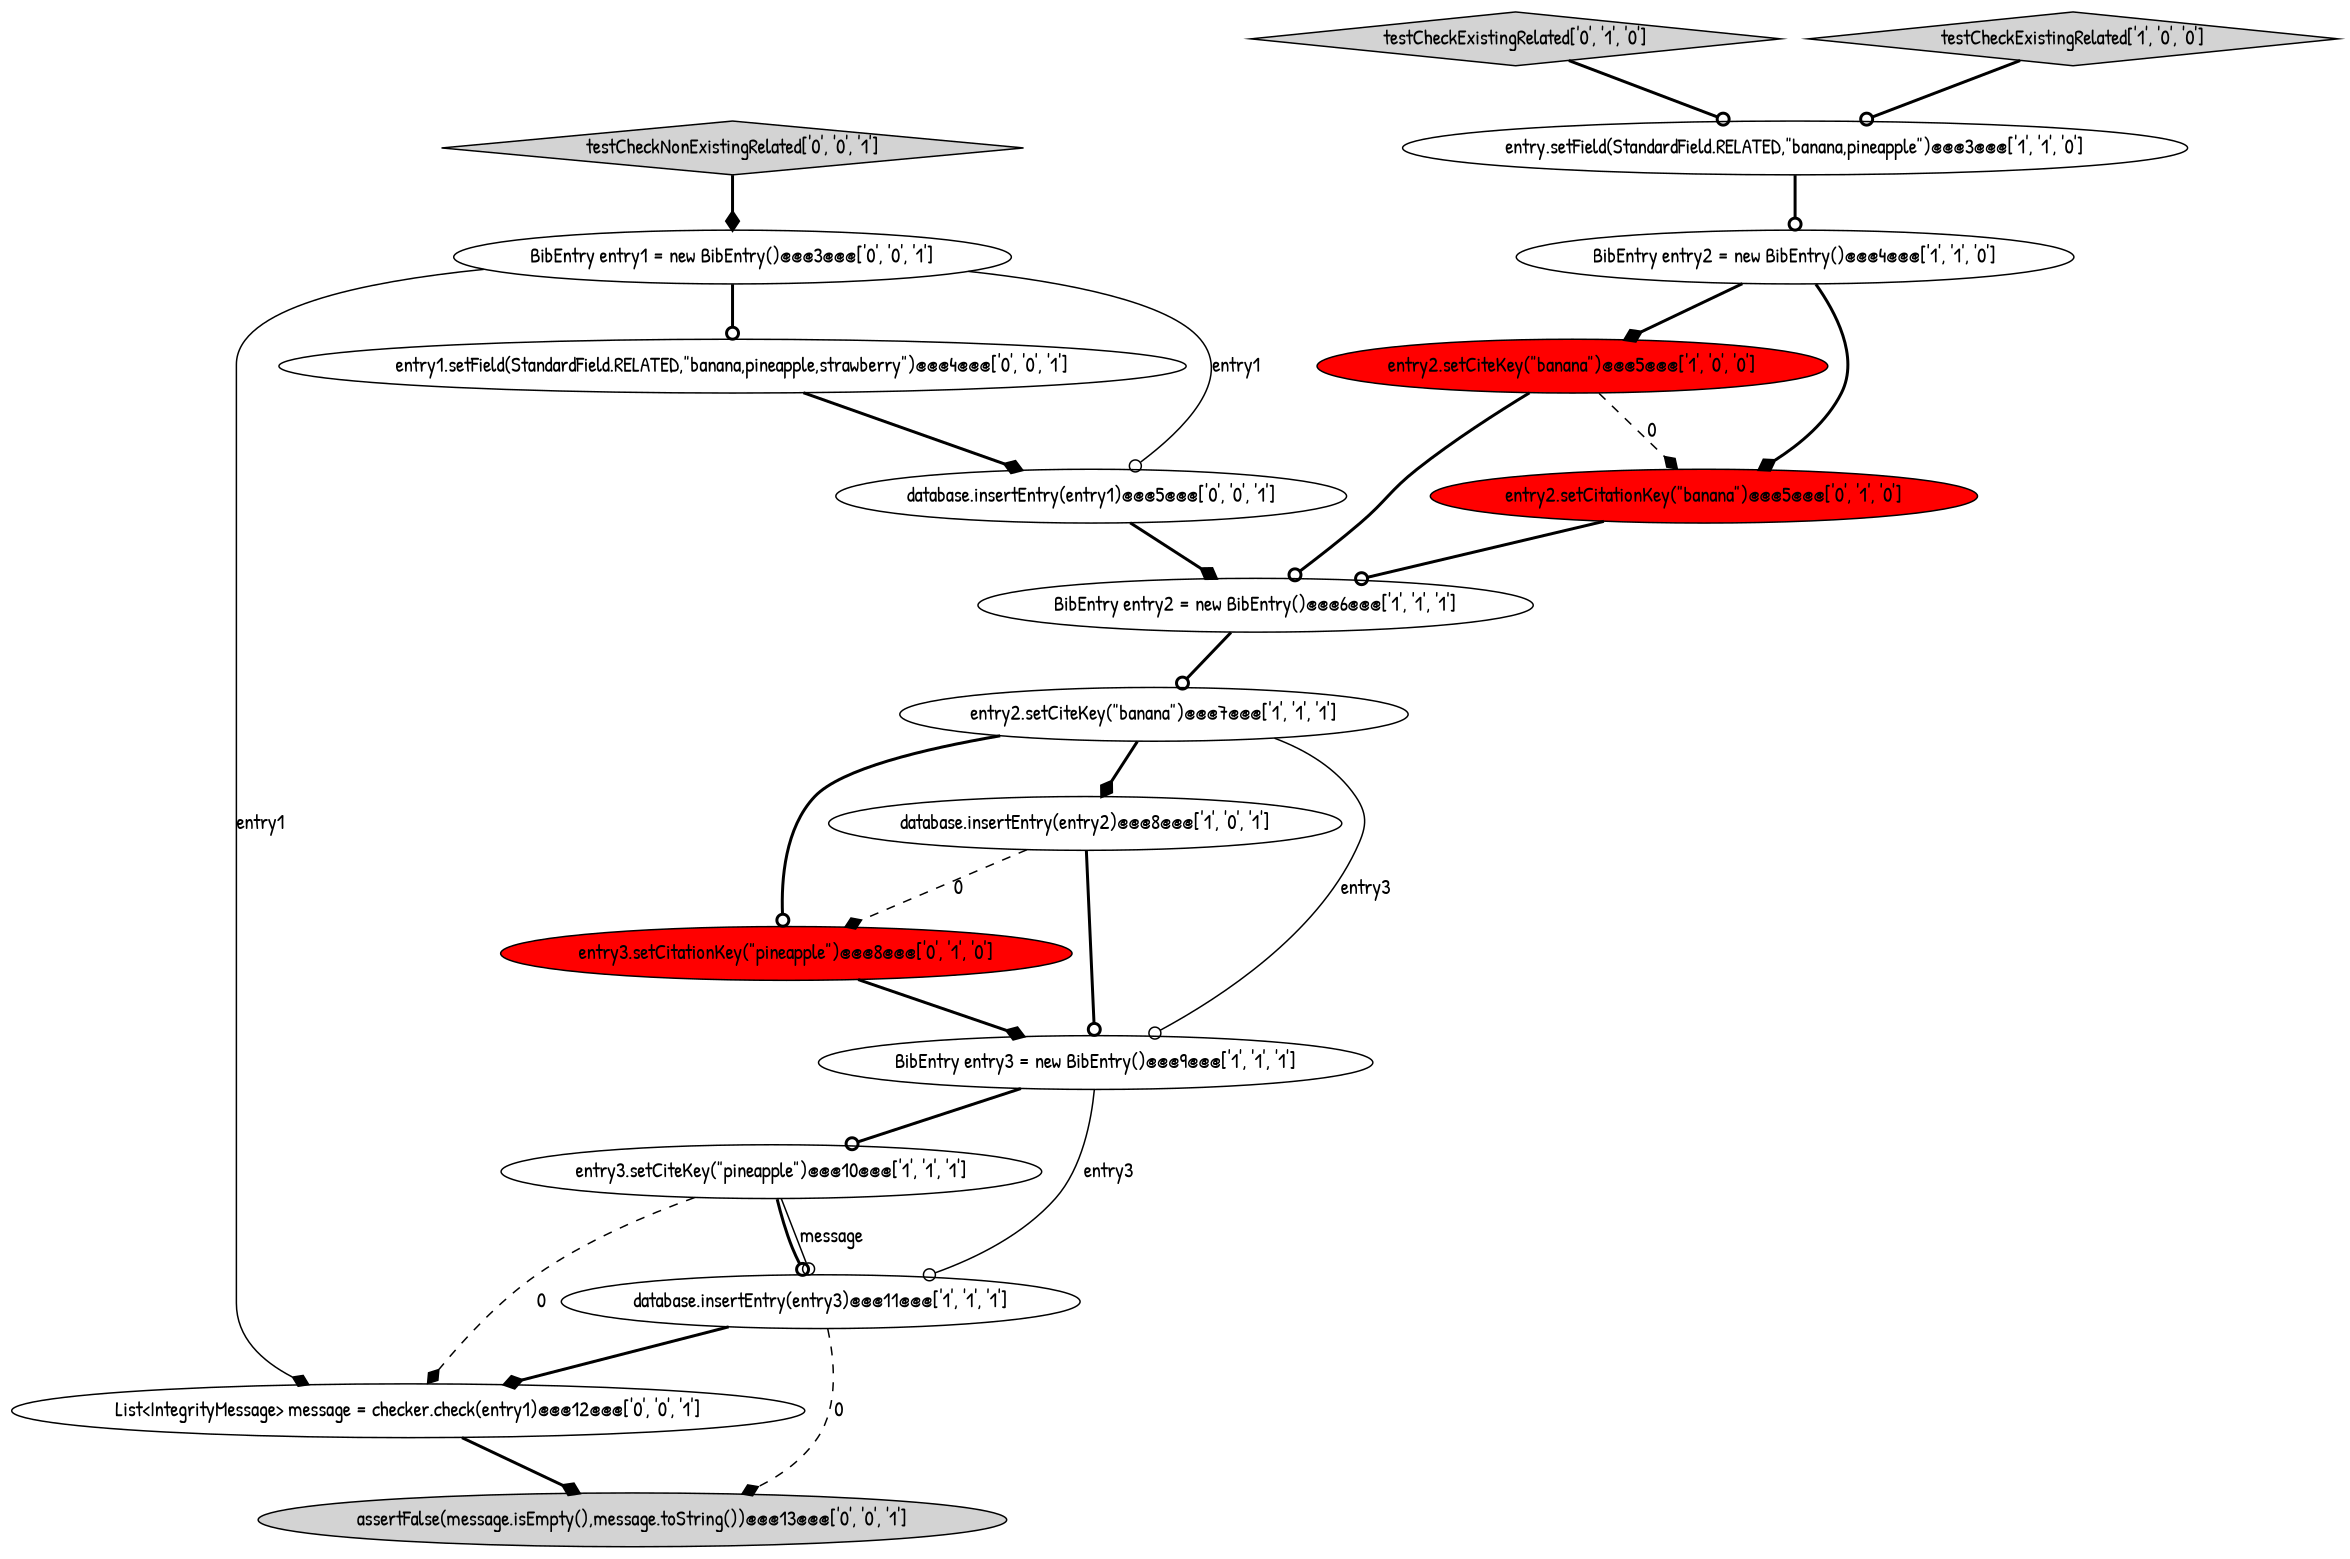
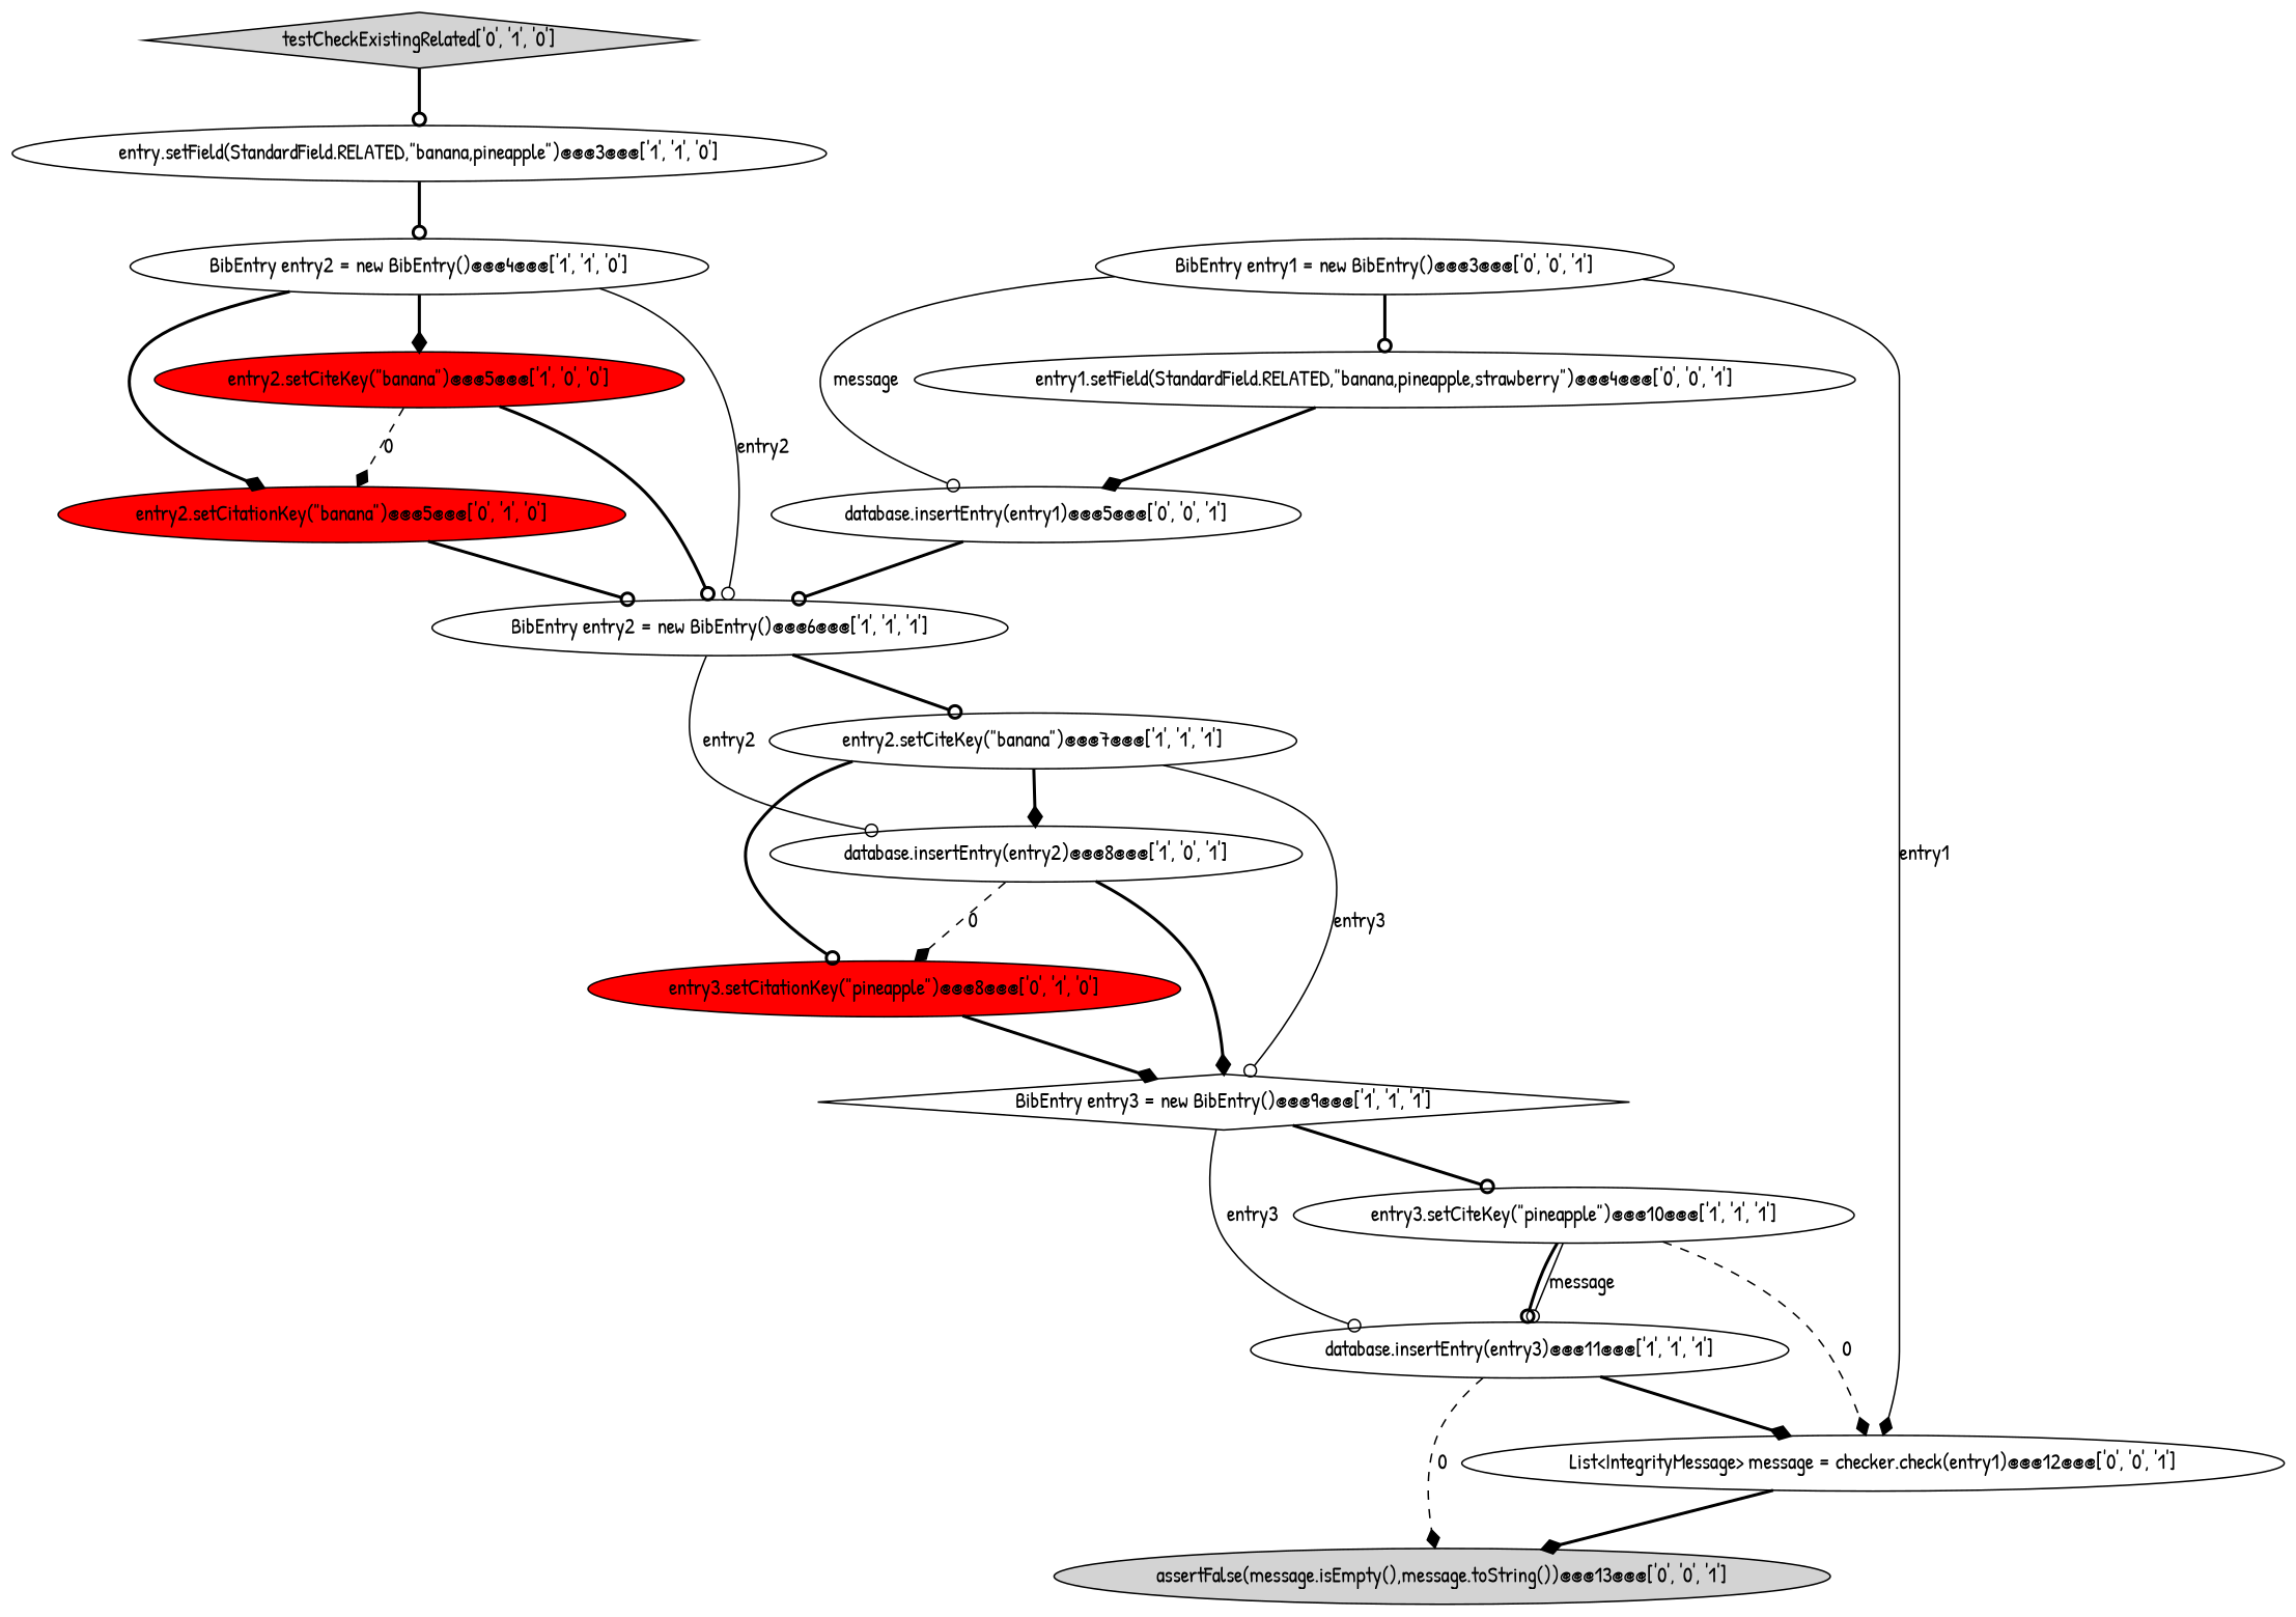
  digraph {
    fontname="Patrick Hand"
    node [fillcolor=white fontname="Patrick Hand" shape=ellipse style=filled]
    edge [arrowhead=odot fontname="Patrick Hand" style=bold]
    n1 [fillcolor=lightgray label="testCheckExistingRelated['0', '1', '0']" shape=diamond]
    n2 [label="entry.setField(StandardField.RELATED,\"banana,pineapple\")@@@3@@@['1', '1', '0']"]
    n3 [label="BibEntry entry2 = new BibEntry()@@@4@@@['1', '1', '0']"]
    n4 [label="entry1.setField(StandardField.RELATED,\"banana,pineapple,strawberry\")@@@4@@@['0', '0', '1']"]
    n5 [label="database.insertEntry(entry1)@@@5@@@['0', '0', '1']"]
    n6 [label="BibEntry entry2 = new BibEntry()@@@6@@@['1', '1', '1']"]
    n7 [label="List<IntegrityMessage> message = checker.check(entry1)@@@12@@@['0', '0', '1']"]
    n8 [fillcolor=lightgray label="assertFalse(message.isEmpty(),message.toString())@@@13@@@['0', '0', '1']"]
    n9 [fillcolor=red label="entry3.setCitationKey(\"pineapple\")@@@8@@@['0', '1', '0']"]
-   n10 [label="BibEntry entry3 = new BibEntry()@@@9@@@['1', '1', '1']"]
+   n10 [label="BibEntry entry3 = new BibEntry()@@@9@@@['1', '1', '1']" shape=diamond]
    n11 [label="entry3.setCiteKey(\"pineapple\")@@@10@@@['1', '1', '1']"]
    n12 [label="database.insertEntry(entry3)@@@11@@@['1', '1', '1']"]
    n13 [label="database.insertEntry(entry2)@@@8@@@['1', '0', '1']"]
    n14 [label="entry2.setCiteKey(\"banana\")@@@7@@@['1', '1', '1']"]
    n15 [fillcolor=red label="entry2.setCiteKey(\"banana\")@@@5@@@['1', '0', '0']"]
    n16 [fillcolor=red label="entry2.setCitationKey(\"banana\")@@@5@@@['0', '1', '0']"]
-   n17 [fillcolor=lightgray label="testCheckNonExistingRelated['0', '0', '1']" shape=diamond]
    n18 [label="BibEntry entry1 = new BibEntry()@@@3@@@['0', '0', '1']"]
-   n19 [fillcolor=lightgray label="testCheckExistingRelated['1', '0', '0']" shape=diamond]
    n1 -> n2
    n2 -> n3
+   n3 -> n6 [label=entry2 style=solid]
    n3 -> n15 [arrowhead=diamond]
    n3 -> n16 [arrowhead=diamond]
    n4 -> n5 [arrowhead=diamond]
-   n5 -> n6 [arrowhead=diamond]
+   n5 -> n6
+   n6 -> n13 [label=entry2 style=solid]
    n6 -> n14
    n7 -> n8 [arrowhead=diamond]
    n9 -> n10 [arrowhead=diamond]
    n10 -> n11
    n10 -> n12 [label=entry3 style=solid]
    n11 -> n7 [arrowhead=diamond label=0 style=dashed]
    n11 -> n12 [label=message style=solid]
    n11 -> n12
    n12 -> n7 [arrowhead=diamond]
    n12 -> n8 [arrowhead=diamond label=0 style=dashed]
    n13 -> n9 [arrowhead=diamond label=0 style=dashed]
-   n13 -> n10
+   n13 -> n10 [arrowhead=diamond]
    n14 -> n9
    n14 -> n10 [label=entry3 style=solid]
    n14 -> n13 [arrowhead=diamond]
    n15 -> n6
    n15 -> n16 [arrowhead=diamond label=0 style=dashed]
    n16 -> n6
-   n17 -> n18 [arrowhead=diamond]
    n18 -> n4
-   n18 -> n5 [label=entry1 style=solid]
+   n18 -> n5 [label=message style=solid]
    n18 -> n7 [arrowhead=diamond label=entry1 style=solid]
-   n19 -> n2
  }
